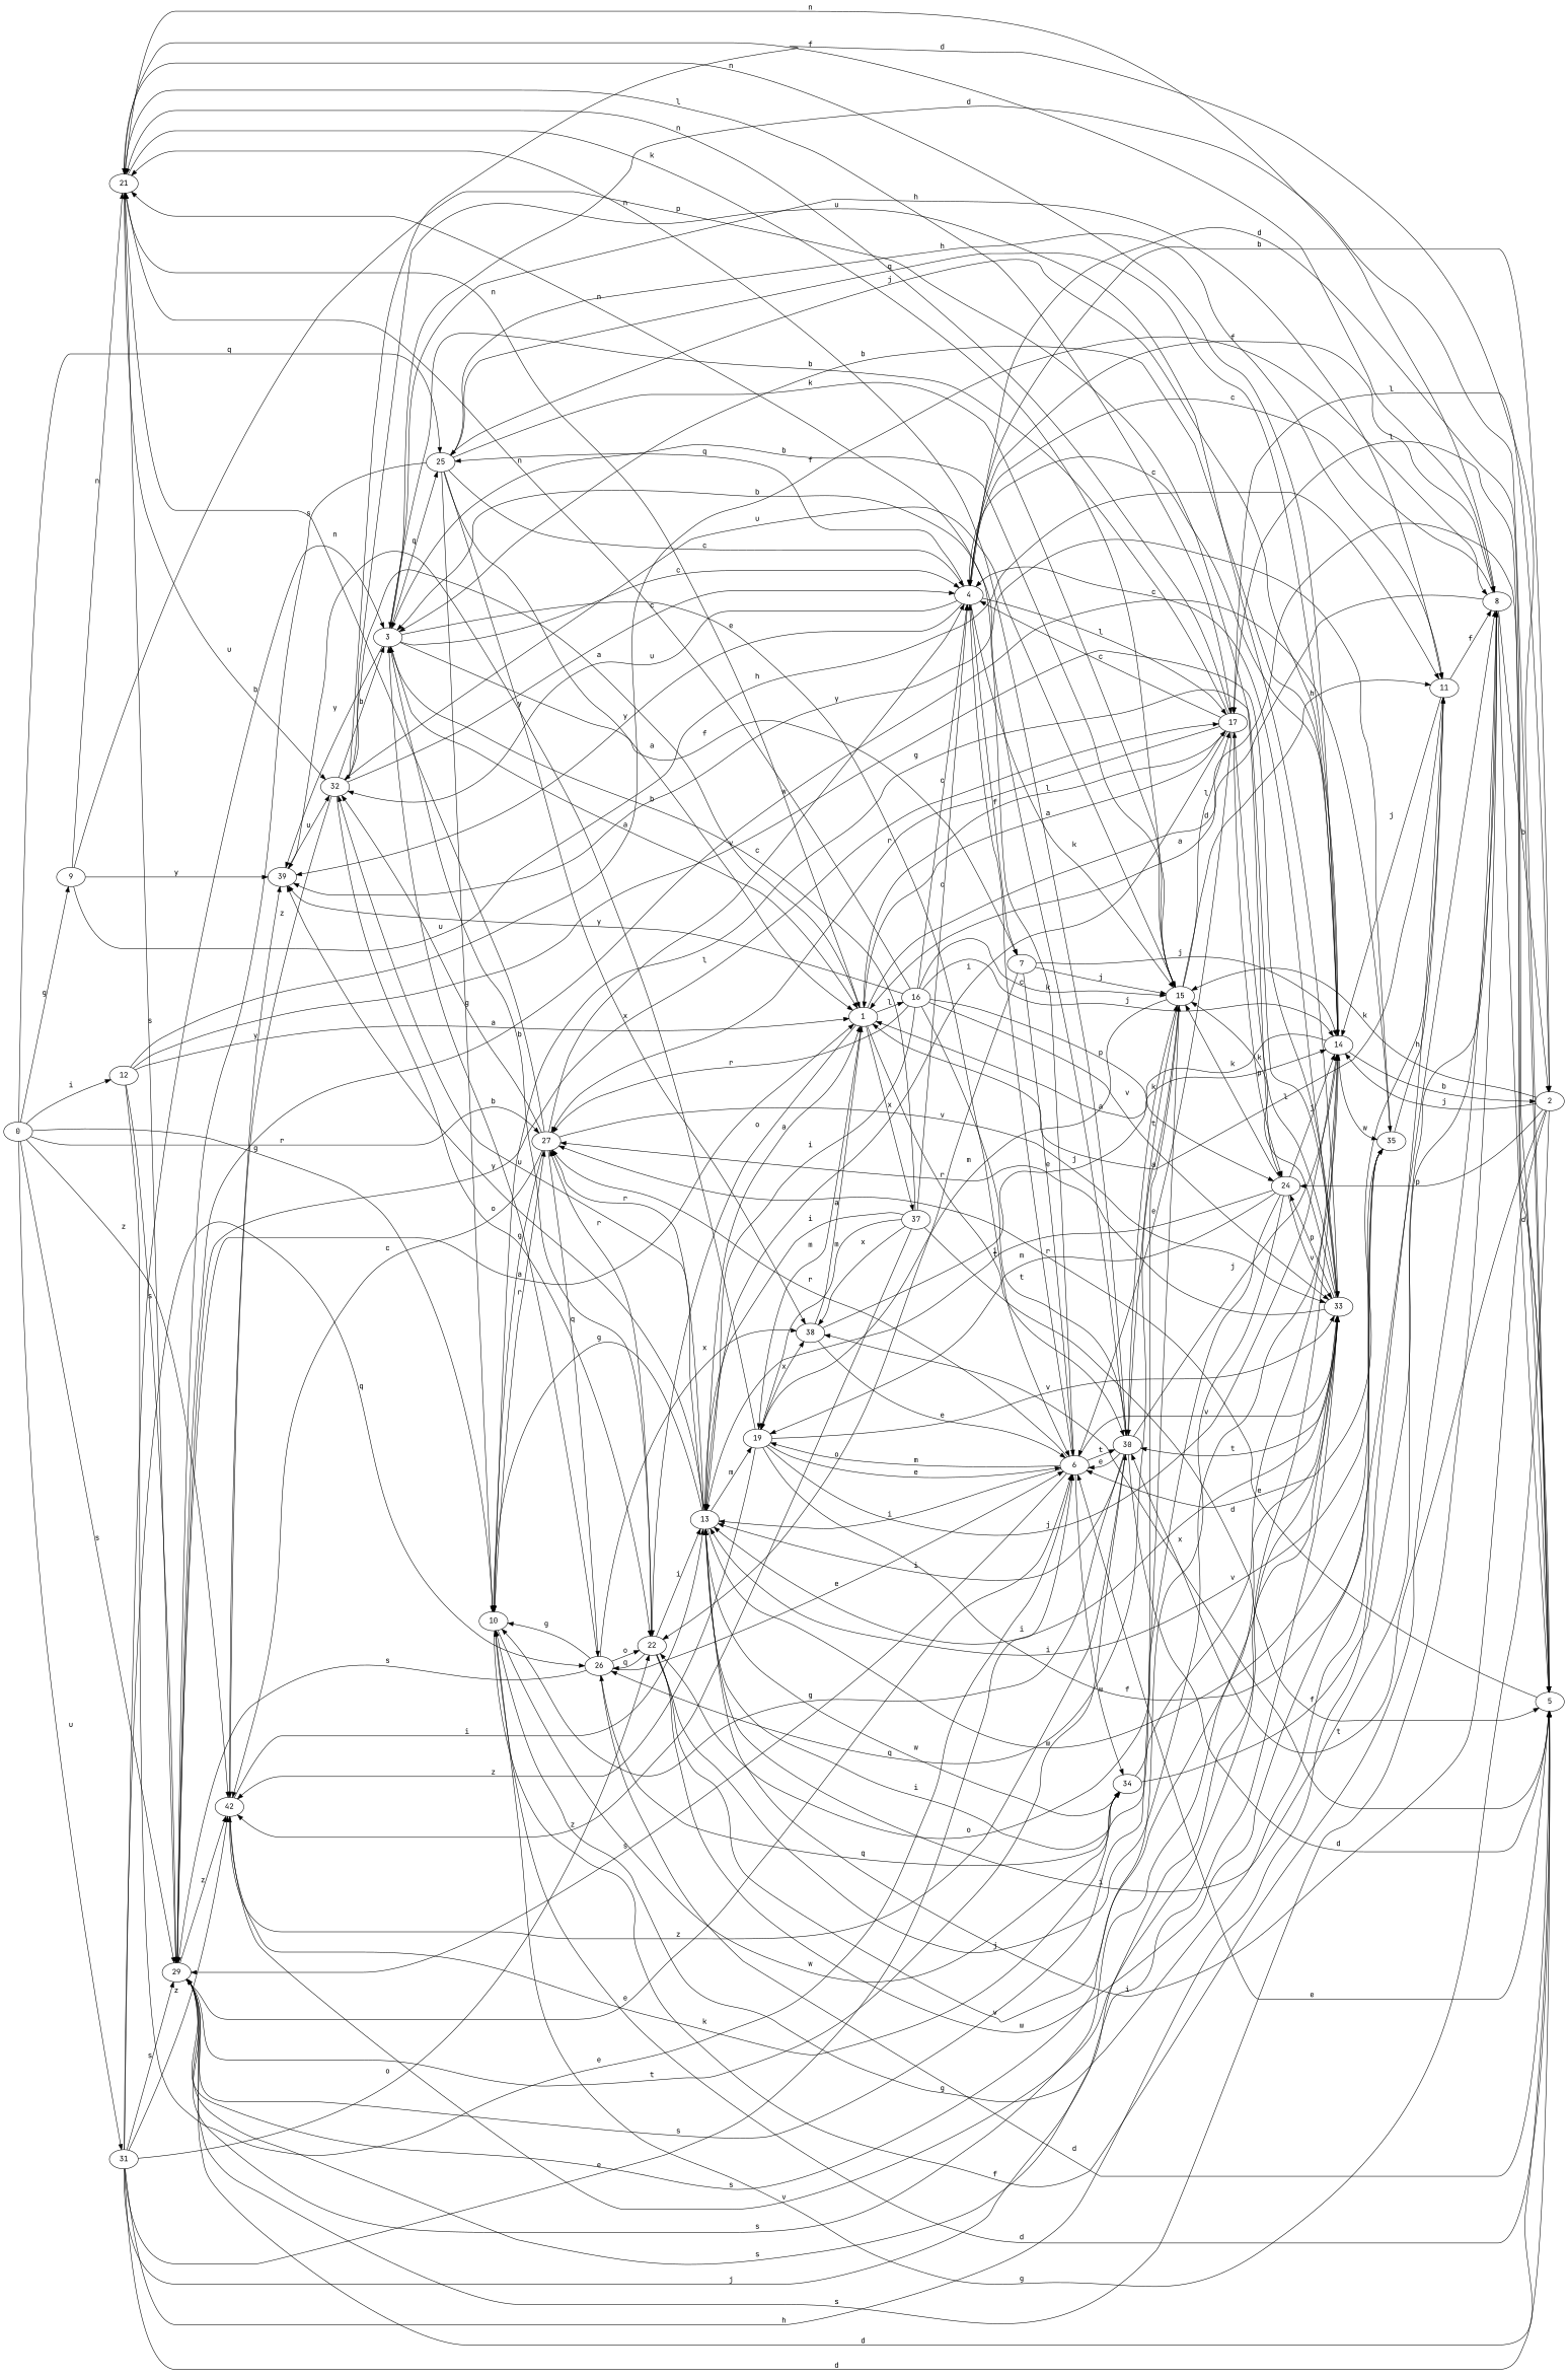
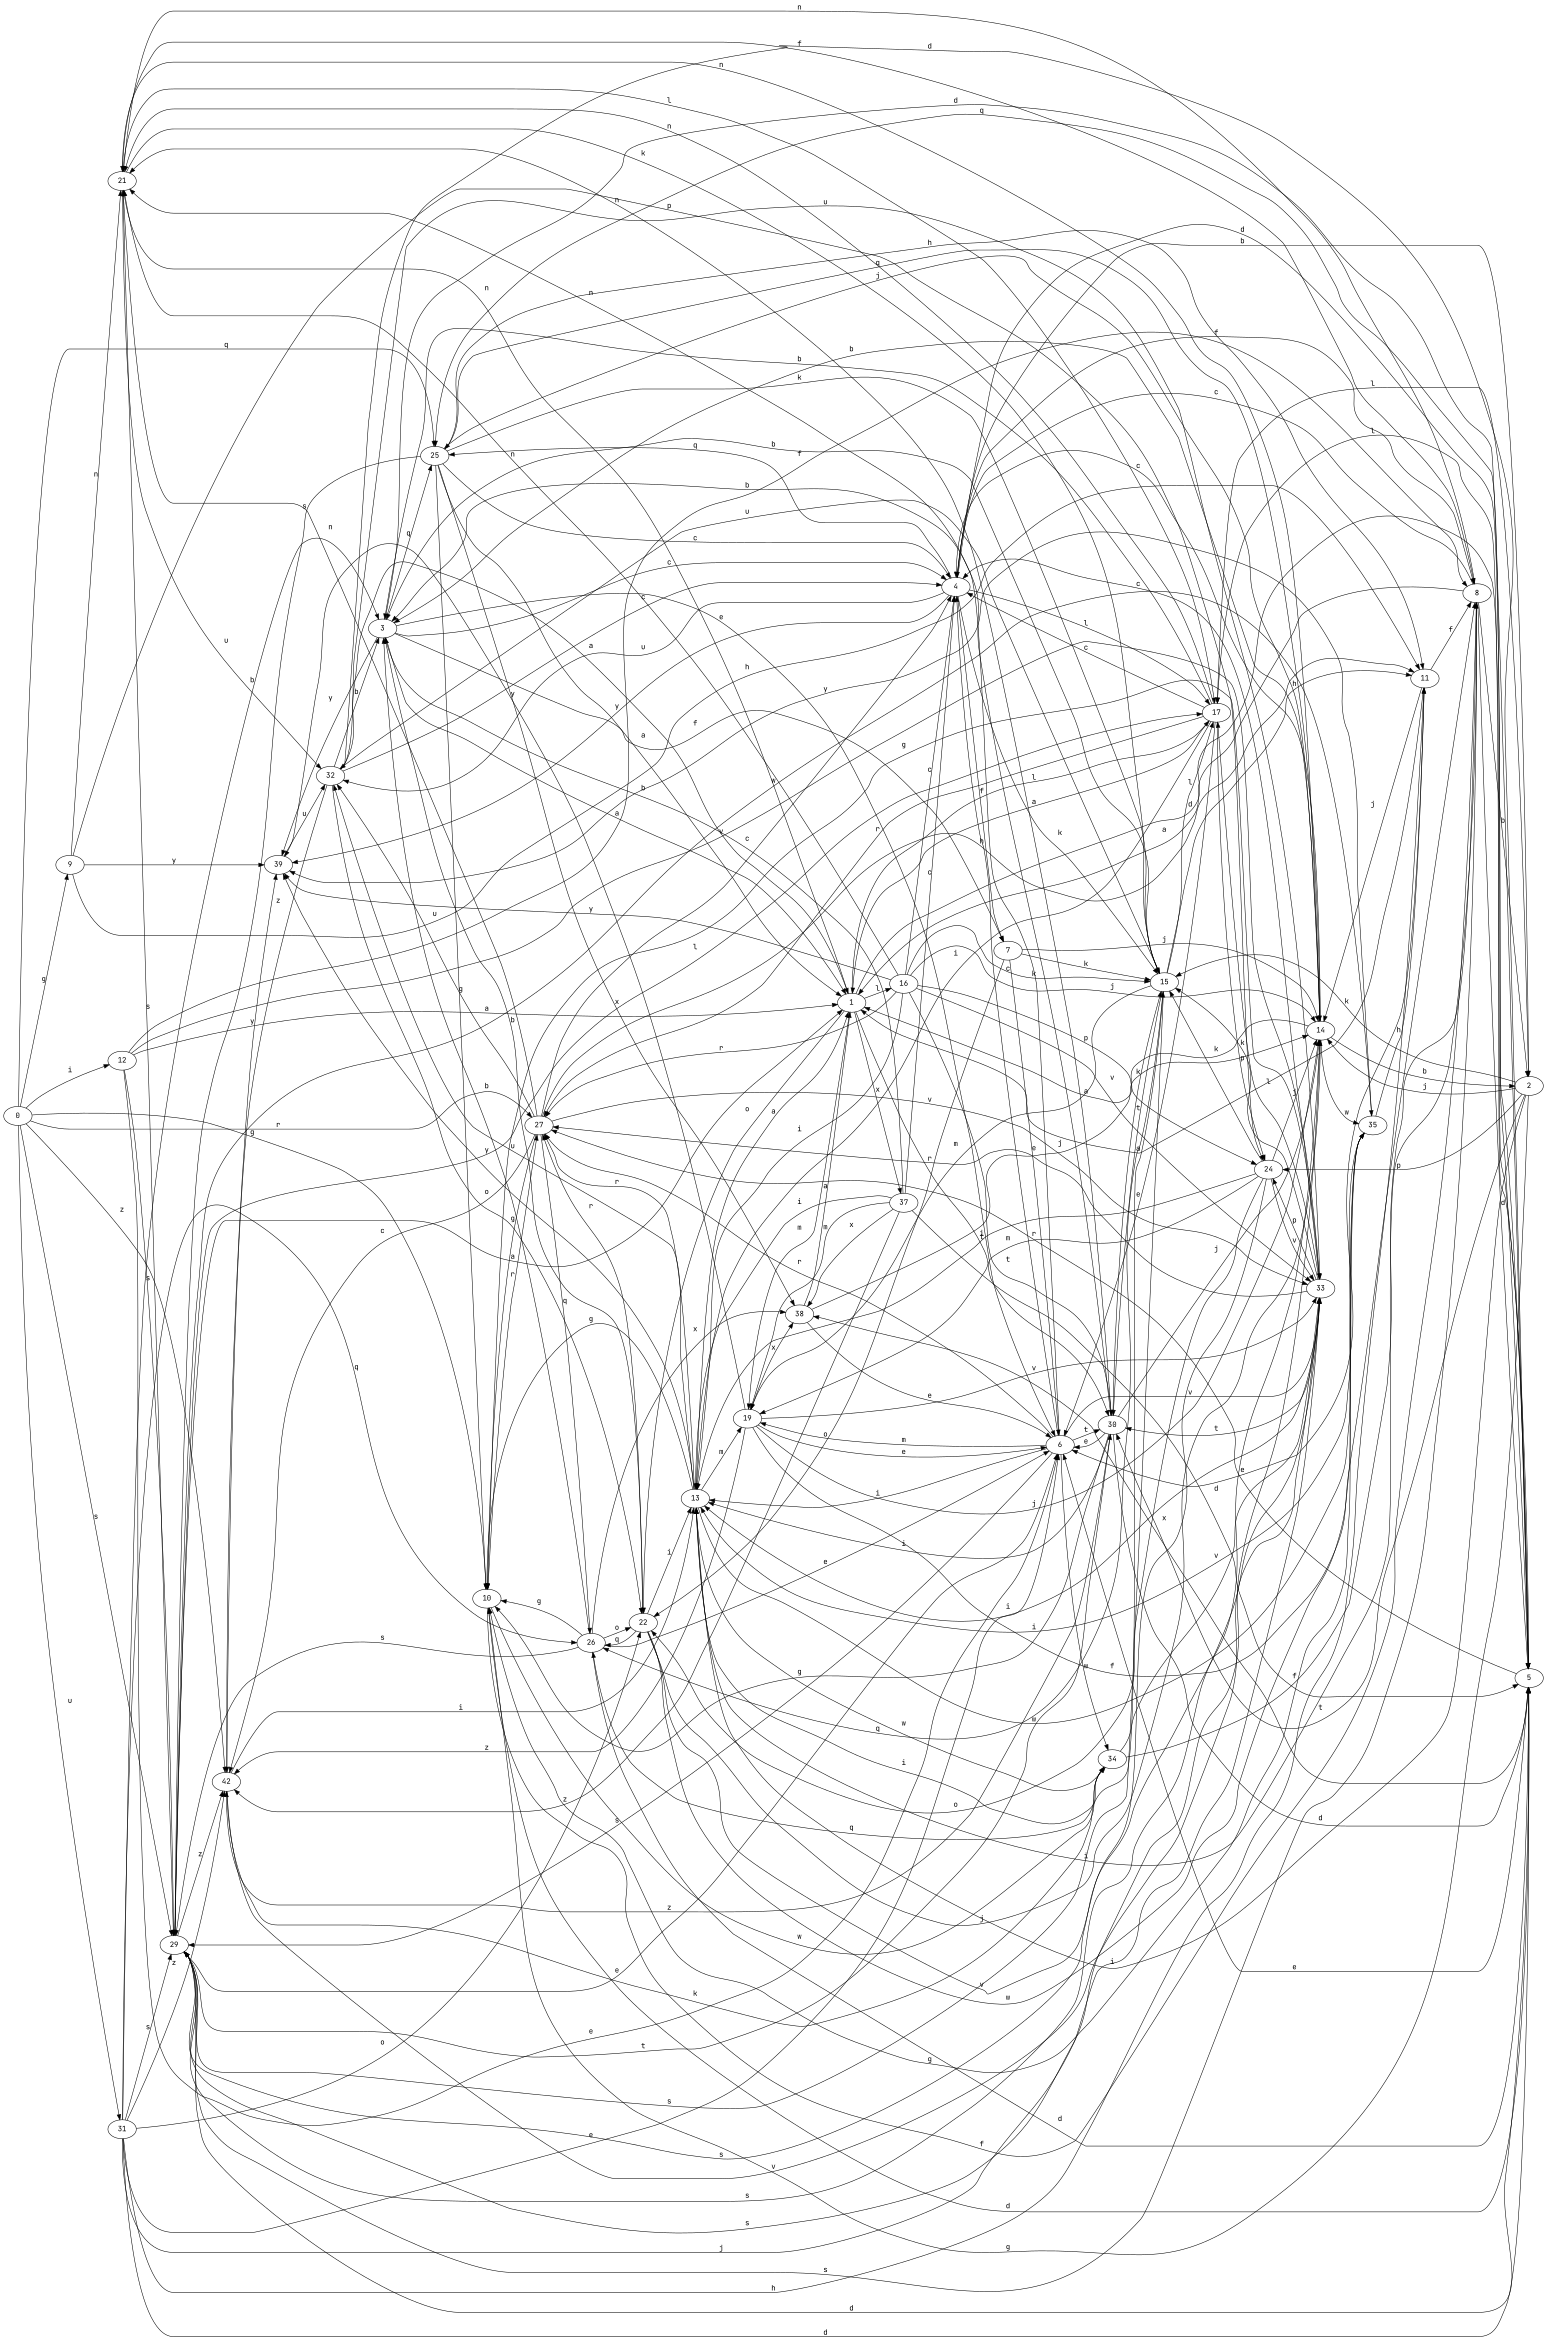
  strict digraph {
    fontname="JetBrains Mono"
    rankdir=LR
    node [fontname="JetBrains Mono"]
    edge [fontname="JetBrains Mono"]
    0
    9
    10
    12
    25
    27
    29
    31
    42
    21
    24
    11
    39
    5
    8
    34
    1
    6
    33
    14
    15
    4
    38
    32
    26
    17
    30
    35
    22
    3
    13
    16
    19
    37
    2
    7
    0 -> 9 [label=g]
    0 -> 10 [label=g]
    0 -> 12 [label=i]
    0 -> 25 [label=q]
    0 -> 27 [label=r]
    0 -> 29 [label=s]
    0 -> 31 [label=u]
    0 -> 42 [label=z]
    9 -> 21 [label=n]
    9 -> 24 [label=p]
    9 -> 11 [label=h]
    9 -> 39 [label=y]
    10 -> 27 [label=r]
    10 -> 5 [label=d]
    10 -> 8 [label=f]
    10 -> 34 [label=w]
    12 -> 29 [label=s]
    12 -> 8 [label=f]
    12 -> 1 [label=a]
    12 -> 6 [label=e]
    12 -> 33 [label=v]
    25 -> 10 [label=g]
    25 -> 29 [label=s]
    25 -> 11 [label=h]
    25 -> 1 [label=a]
    25 -> 14 [label=j]
    25 -> 15 [label=k]
    25 -> 4 [label=c]
    25 -> 38 [label=x]
    27 -> 10 [label=g]
    27 -> 42 [label=c]
    27 -> 21 [label=n]
    27 -> 33 [label=v]
    27 -> 4 [label=c]
    27 -> 32 [label=u]
    27 -> 26 [label=q]
    29 -> 42 [label=z]
    29 -> 5 [label=d]
    29 -> 1 [label=a]
    29 -> 6 [label=e]
    29 -> 17 [label=l]
    29 -> 30 [label=t]
    29 -> 35 [label=w]
    31 -> 29 [label=s]
    31 -> 42 [label=z]
    31 -> 11 [label=h]
    31 -> 5 [label=d]
    31 -> 6 [label=e]
    31 -> 14 [label=j]
    31 -> 26 [label=q]
    31 -> 22 [label=o]
    31 -> 3 [label=b]
    42 -> 39 [label=y]
    42 -> 33 [label=v]
    42 -> 15 [label=k]
    42 -> 13 [label=i]
    21 -> 29 [label=s]
    21 -> 8 [label=f]
    21 -> 15 [label=k]
    21 -> 32 [label=u]
    21 -> 17 [label=l]
    24 -> 29 [label=s]
    24 -> 33 [label=v]
    24 -> 14 [label=j]
    24 -> 15 [label=k]
    24 -> 22 [label=o]
    24 -> 13 [label=i]
    24 -> 19 [label=m]
    11 -> 8 [label=f]
    11 -> 1 [label=a]
    11 -> 6 [label=e]
    11 -> 14 [label=j]
    39 -> 32 [label=u]
+   5 -> 25 [label=q]
    5 -> 27 [label=r]
    5 -> 6 [label=e]
    5 -> 38 [label=x]
    5 -> 17 [label=l]
    8 -> 29 [label=s]
    8 -> 21 [label=n]
    8 -> 5 [label=d]
    8 -> 1 [label=a]
    8 -> 4 [label=c]
    8 -> 13 [label=i]
    8 -> 2 [label=b]
    34 -> 8 [label=f]
    34 -> 33 [label=v]
    34 -> 26 [label=q]
    34 -> 13 [label=i]
    1 -> 21 [label=n]
    1 -> 5 [label=d]
    1 -> 17 [label=l]
    1 -> 30 [label=t]
    1 -> 22 [label=o]
    1 -> 16 [label=l]
    1 -> 19 [label=m]
    1 -> 37 [label=x]
    6 -> 27 [label=r]
    6 -> 29 [label=s]
    6 -> 21 [label=n]
    6 -> 34 [label=w]
    6 -> 33 [label=v]
    6 -> 4 [label=c]
    6 -> 30 [label=t]
    6 -> 13 [label=i]
    6 -> 19 [label=m]
    33 -> 10 [label=g]
    33 -> 27 [label=r]
    33 -> 29 [label=s]
    33 -> 24 [label=p]
    33 -> 15 [label=k]
    33 -> 4 [label=c]
    33 -> 17 [label=l]
    33 -> 30 [label=t]
    33 -> 13 [label=i]
    14 -> 25 [label=q]
    14 -> 29 [label=s]
    14 -> 21 [label=n]
    14 -> 1 [label=a]
    14 -> 4 [label=c]
    14 -> 35 [label=w]
    14 -> 3 [label=b]
    14 -> 2 [label=b]
    15 -> 29 [label=s]
    15 -> 11 [label=h]
    15 -> 32 [label=u]
    15 -> 26 [label=q]
    15 -> 17 [label=l]
    15 -> 30 [label=t]
    15 -> 3 [label=b]
    15 -> 19 [label=m]
    4 -> 25 [label=q]
    4 -> 39 [label=y]
    4 -> 5 [label=d]
    4 -> 8 [label=f]
    4 -> 15 [label=k]
    4 -> 32 [label=u]
    4 -> 17 [label=l]
    4 -> 2 [label=b]
    4 -> 7 [label=f]
    38 -> 1 [label=a]
    38 -> 6 [label=e]
    38 -> 14 [label=j]
    32 -> 42 [label=z]
    32 -> 5 [label=d]
    32 -> 1 [label=a]
    32 -> 33 [label=u]
    32 -> 4 [label=c]
    32 -> 22 [label=o]
    32 -> 3 [label=b]
    26 -> 10 [label=g]
    26 -> 29 [label=s]
    26 -> 5 [label=d]
    26 -> 6 [label=e]
    26 -> 38 [label=x]
    26 -> 22 [label=o]
    26 -> 3 [label=b]
    17 -> 27 [label=r]
    17 -> 21 [label=n]
    17 -> 24 [label=p]
    17 -> 1 [label=a]
    17 -> 6 [label=e]
    17 -> 4 [label=c]
    17 -> 3 [label=b]
    17 -> 13 [label=i]
    30 -> 10 [label=g]
    30 -> 42 [label=z]
    30 -> 21 [label=n]
    30 -> 5 [label=d]
    30 -> 6 [label=e]
    30 -> 14 [label=j]
    30 -> 15 [label=k]
    30 -> 3 [label=b]
    30 -> 13 [label=i]
    35 -> 10 [label=g]
    35 -> 11 [label=h]
    35 -> 39 [label=y]
    35 -> 13 [label=i]
    22 -> 27 [label=r]
    22 -> 33 [label=v]
    22 -> 14 [label=j]
    22 -> 26 [label=q]
    22 -> 35 [label=w]
    22 -> 3 [label=b]
    22 -> 13 [label=i]
    3 -> 25 [label=q]
-   3 -> 11 [label=h]
+   27 -> 11 [label=h]
    3 -> 39 [label=y]
    3 -> 5 [label=d]
    3 -> 1 [label=a]
    3 -> 6 [label=e]
    3 -> 4 [label=c]
    3 -> 7 [label=f]
    13 -> 10 [label=g]
    13 -> 27 [label=r]
    13 -> 39 [label=y]
    13 -> 34 [label=w]
    13 -> 1 [label=a]
    13 -> 32 [label=u]
    13 -> 35 [label=w]
    13 -> 19 [label=m]
    16 -> 27 [label=r]
    16 -> 21 [label=n]
    16 -> 24 [label=p]
    16 -> 39 [label=y]
    16 -> 33 [label=v]
    16 -> 14 [label=j]
    16 -> 15 [label=k]
    16 -> 4 [label=c]
    16 -> 30 [label=t]
    16 -> 13 [label=i]
    19 -> 42 [label=z]
    19 -> 39 [label=y]
    19 -> 8 [label=f]
    19 -> 6 [label=e]
    19 -> 33 [label=v]
    19 -> 14 [label=j]
    19 -> 38 [label=x]
    37 -> 42 [label=z]
    37 -> 5 [label=d]
    37 -> 4 [label=c]
    37 -> 38 [label=x]
    37 -> 3 [label=b]
    37 -> 13 [label=i]
    37 -> 19 [label=m]
    2 -> 10 [label=g]
    2 -> 24 [label=p]
    2 -> 14 [label=j]
    2 -> 15 [label=k]
    2 -> 17 [label=l]
    2 -> 30 [label=t]
    2 -> 13 [label=i]
    7 -> 6 [label=e]
    7 -> 14 [label=j]
-   7 -> 15 [label=j]
+   7 -> 15 [label=k]
    7 -> 22 [label=o]
  }
